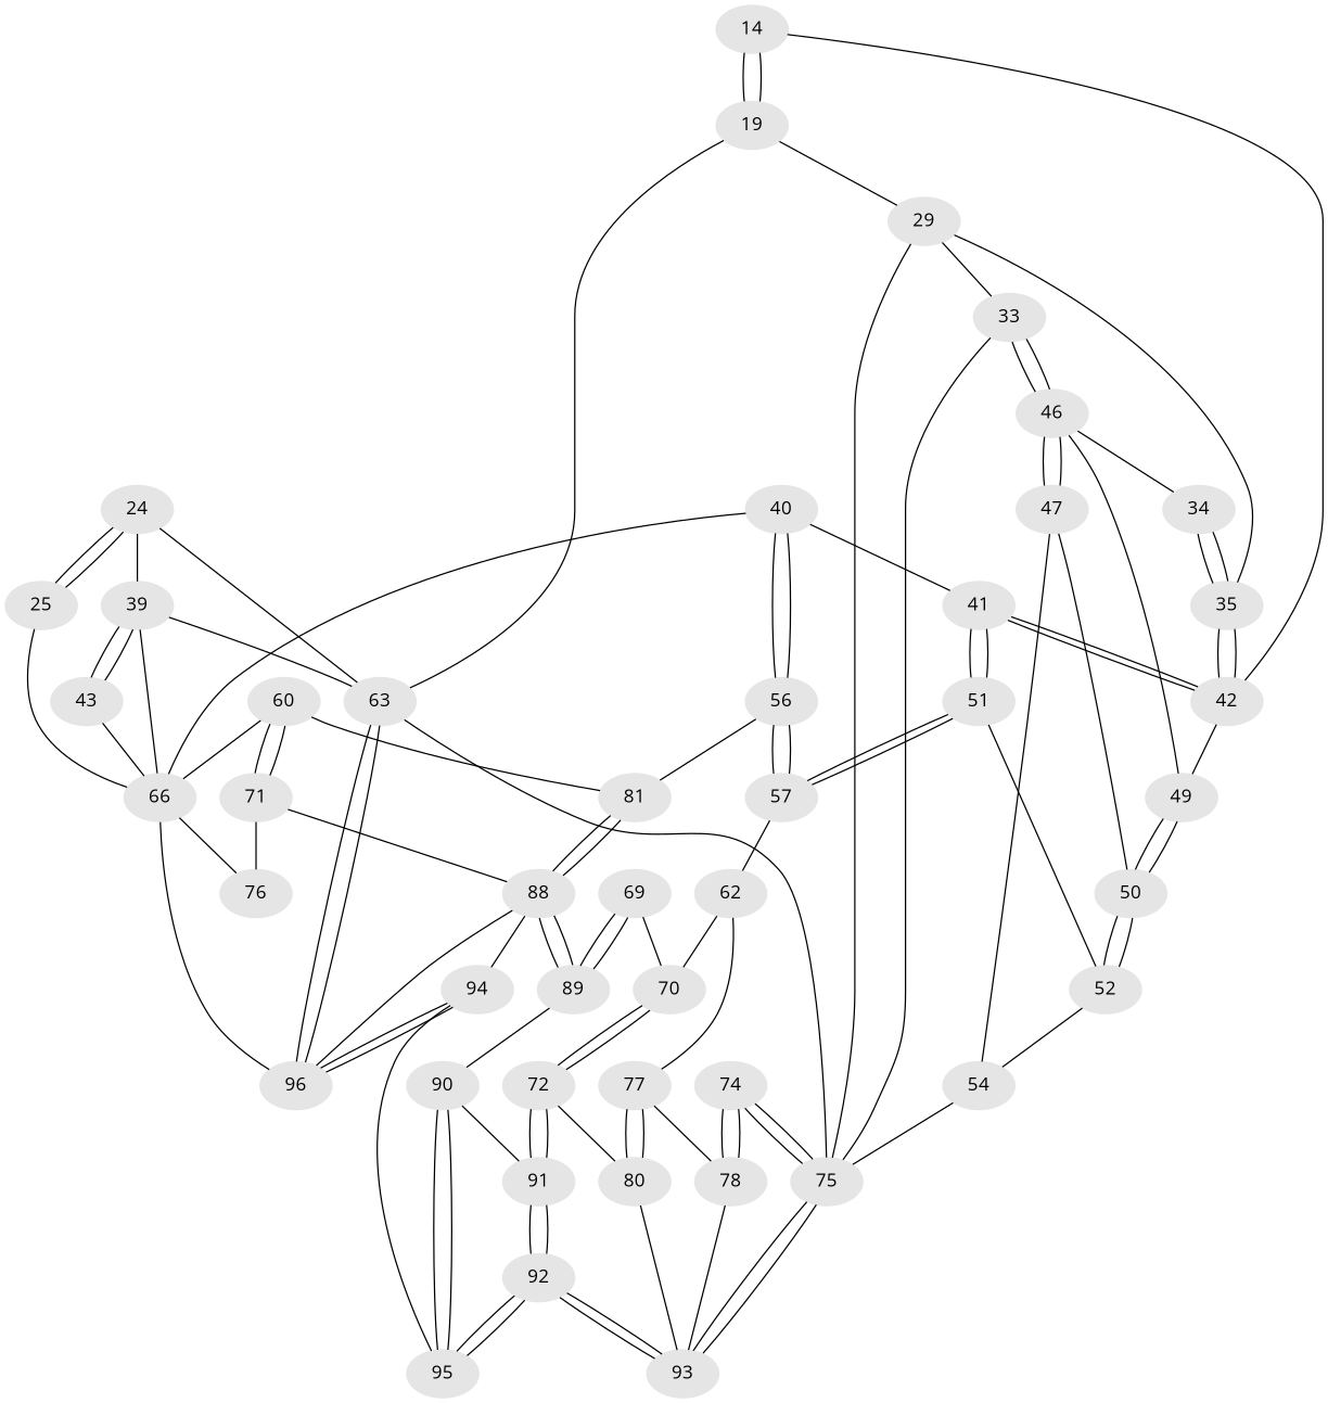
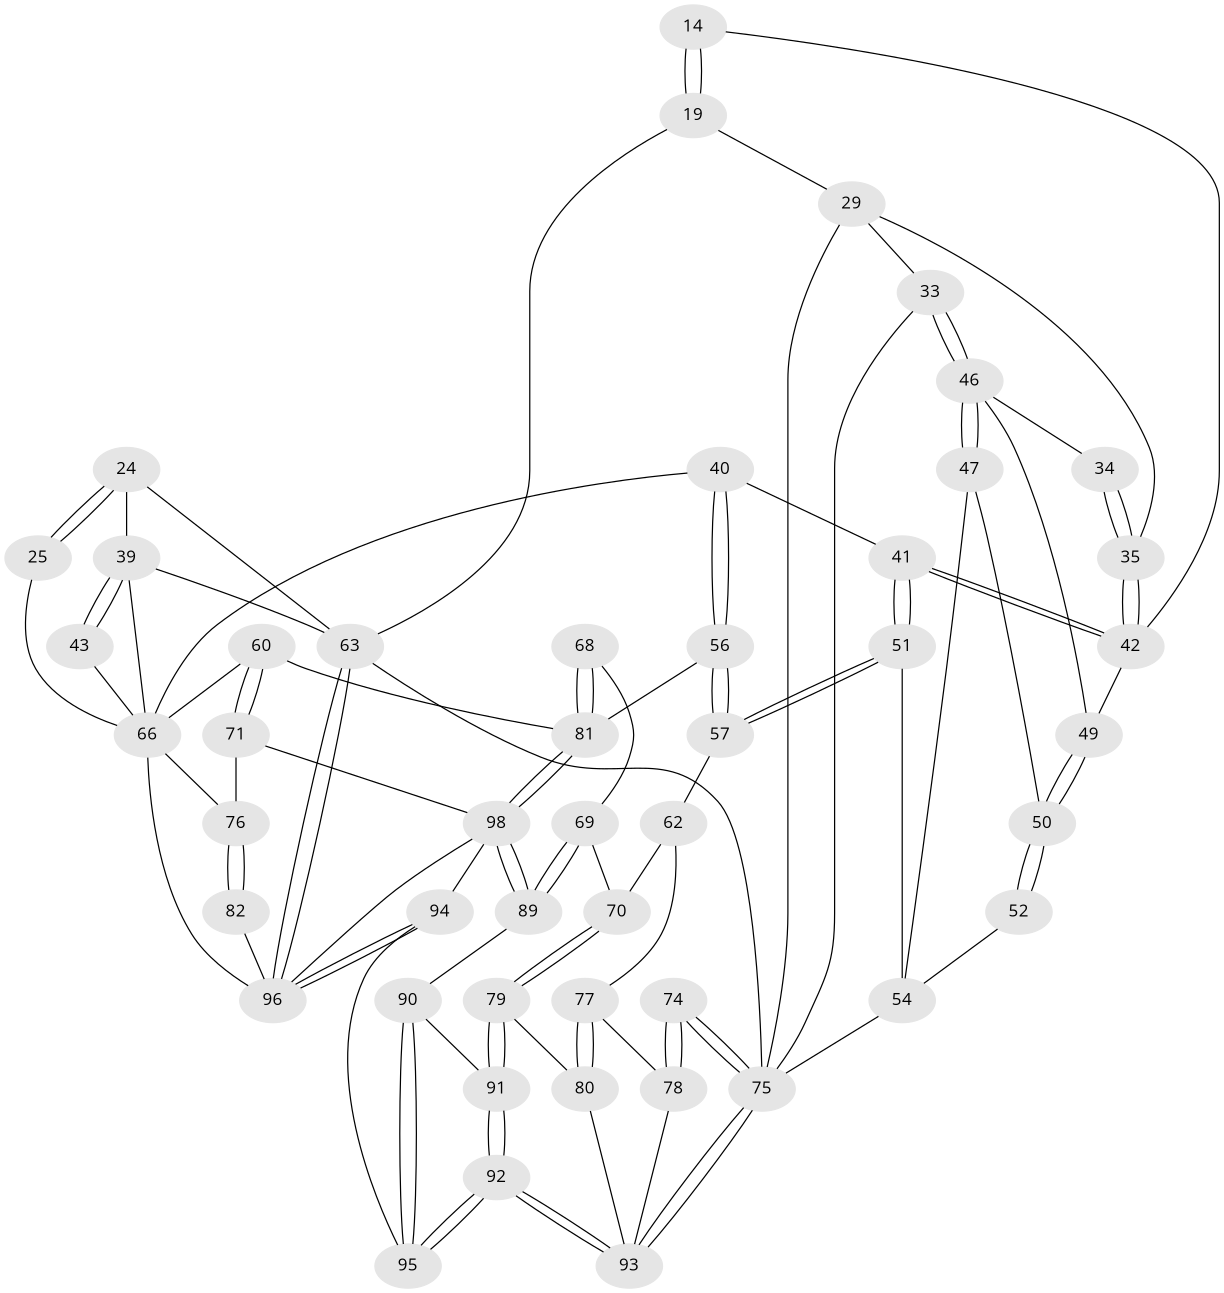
  graph {
    fontname="Open Sans"
    node [color=gray90 fontname="Open Sans" style=filled]
    edge [fontname="Open Sans"]
    19 [super="+9+10"]
    14
    42
    29 [super="+21"]
    63 [super="+8+18"]
    35 [super="+15+28"]
    33 [super="+30"]
    75 [super="+5+55"]
    96 [super="+84+83"]
    24 [super="+23+12"]
    25
    39 [super="+26+27"]
    66 [super="+45+38"]
    43
    76
    46
    93 [super="+86"]
    34
    49
    47
    40
    41
    56
    51
    57
    81 [super="+73+67"]
    52
    50
    54 [super="+53+48"]
    62 [super="+61"]
    70
    77
-   88 [super="+87+85+72"]
+   88 [super="+87+85+72" label=98]
    60 [super="+58"]
    71
-   79 [label=72]
+   79
    78
    80
+   82
+   68
    69
    89
    90
    91
    94
    74
    92
    95
    19 -- 29
    19 -- 63 [weight=2]
    14 -- 19 [weight=2]
    14 -- 19
    14 -- 42
    42 -- 49
    29 -- 35 [weight=2]
    29 -- 33
    29 -- 75 [weight=2]
    63 -- 75 [weight=2]
    63 -- 96 [weight=2]
    63 -- 96
    35 -- 42
    35 -- 42
    33 -- 75
    33 -- 46
    33 -- 46
    75 -- 93
    75 -- 93
    24 -- 63 [weight=2]
    24 -- 25 [weight=2]
    24 -- 25
    24 -- 39 [weight=2]
    25 -- 66
    39 -- 63 [weight=2]
    39 -- 66
    39 -- 43 [weight=2]
    39 -- 43
    66 -- 96
    66 -- 76
    43 -- 66
+   76 -- 82
+   76 -- 82
    46 -- 34
    46 -- 49
    46 -- 47
    46 -- 47
    34 -- 35 [weight=2]
    34 -- 35
    49 -- 50
    49 -- 50
    47 -- 50
    47 -- 54
    40 -- 66
    40 -- 41
    40 -- 56
    40 -- 56
    41 -- 42
    41 -- 42
    41 -- 51
    41 -- 51
    56 -- 57
    56 -- 57
    56 -- 81
    51 -- 57
    51 -- 57
-   51 -- 52
+   51 -- 54
    57 -- 62
    81 -- 88 [weight=2]
    81 -- 88
    52 -- 54
    50 -- 52
    50 -- 52
    54 -- 75 [weight=2]
    62 -- 70
    62 -- 77
    70 -- 79
    70 -- 79
    77 -- 78
    77 -- 80
    77 -- 80
    88 -- 96
    88 -- 89
    88 -- 89
    88 -- 94
    60 -- 66 [weight=2]
    60 -- 81
    60 -- 71
    60 -- 71
    71 -- 76
    71 -- 88
    79 -- 80
    79 -- 91
    79 -- 91
    78 -- 93
    80 -- 93
+   82 -- 96 [weight=2]
+   68 -- 81 [weight=2]
+   68 -- 81
+   68 -- 69
    69 -- 70
    69 -- 89
    69 -- 89
    89 -- 90
    90 -- 91
    90 -- 95
    90 -- 95
    91 -- 92
    91 -- 92
    94 -- 96
    94 -- 96
    94 -- 95
    74 -- 75 [weight=2]
    74 -- 75
    74 -- 78
    74 -- 78
    92 -- 93
    92 -- 93
    92 -- 95
    92 -- 95
  }
